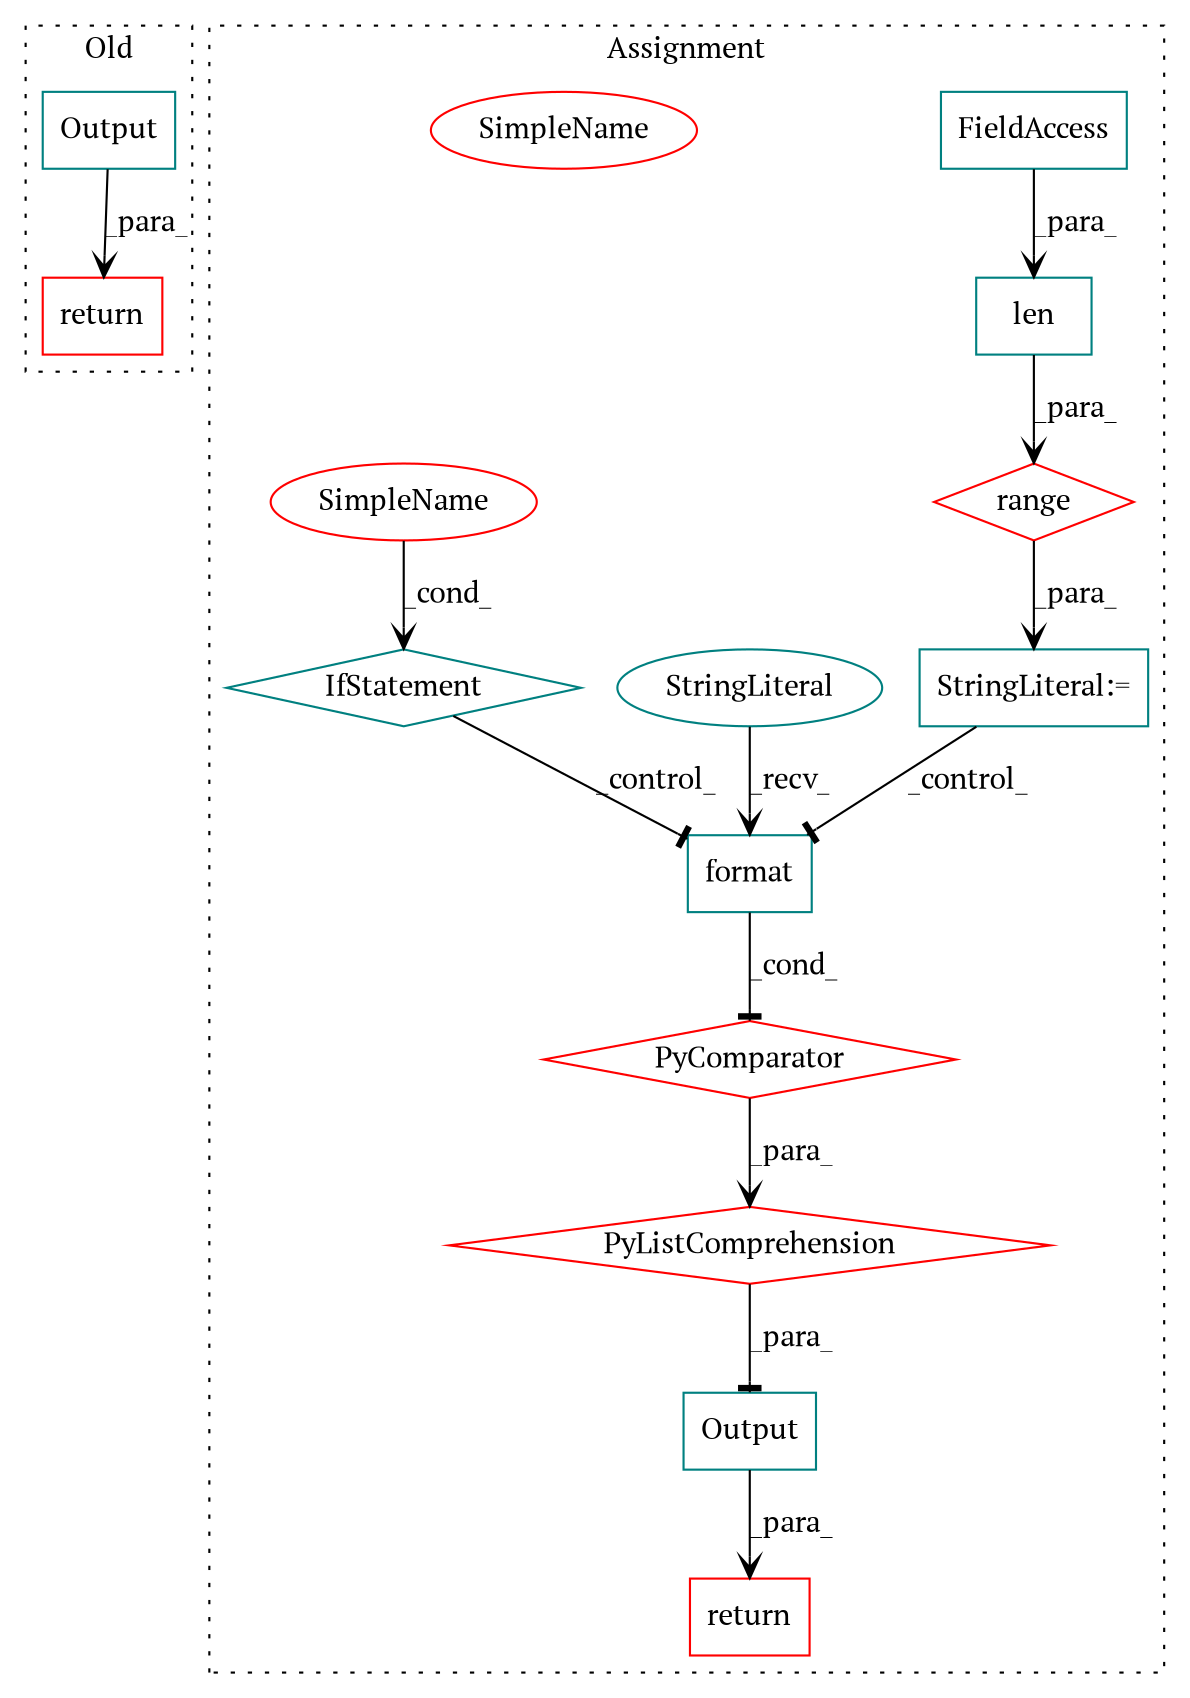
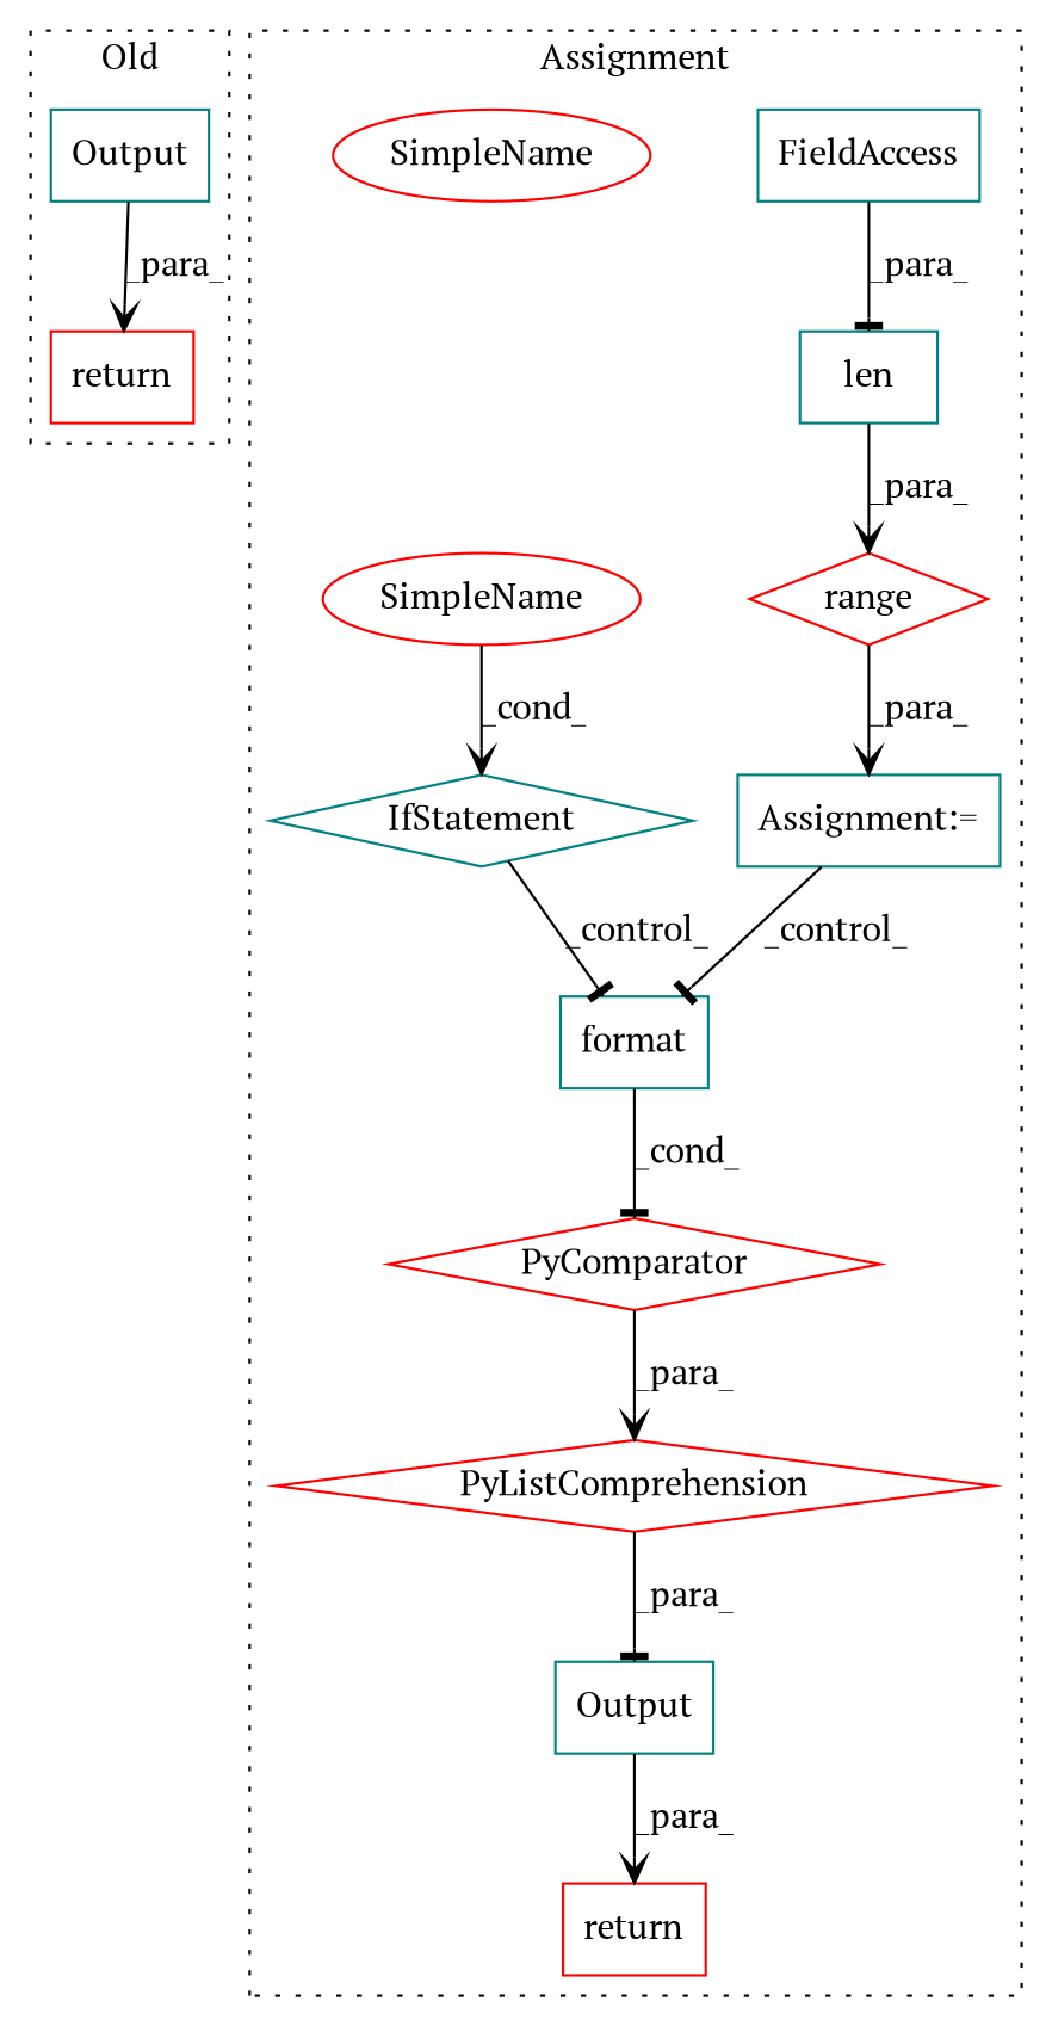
  digraph {
    fontname="PT Serif"
    node [a=32 color=teal fontname="PT Serif" l=42 s=1813 shape=box]
    edge [arrowhead=vee fontname="PT Serif"]
    n1 [l=8 label=Output s=1713]
    n2 [a=41 color=red l=7 label=return s=1706]
    n3 [a=41 color=red l=7 label=return s=1706]
    n4 [l="18,-5" label=Output s="1713,1863"]
    n5 [a=113 color=red label=PyComparator shape=diamond]
    n6 [l="4,1" label=len s="1826,1844"]
    n7 [a=22 l=14 label=FieldAccess s=1830]
    n8 [l="7,1" label=format s="1746,1754"]
    n9 [a=42 color=red l=5 label=SimpleName s=1850 shape=ellipse]
    n10 [a=25 label=IfStatement shape=diamond]
    n11 [color=red l="6,1" label=range s="1820,1845" shape=diamond]
-   n12 [a=7 label="StringLiteral:="]
+   n12 [a=7 label="Assignment:="]
    n13 [a=109 color=red l=132 label=PyListComprehension s=1731 shape=diamond]
-   n14 [a=45 l=14 label=StringLiteral s=1731 shape=ellipse]
    n15 [a=42 color=red l=5 label=SimpleName s=1850 shape=ellipse]
    subgraph cluster_1 {
      label=Old
      style=dotted
      n1
      n2
    }
    subgraph cluster_2 {
      label=Assignment
      style=dotted
      n3
      n4
      n5
      n6
      n7
      n8
      n9
      n10
      n11
      n12
      n13
-     n14
      n15
    }
    n1 -> n2 [label=_para_]
    n4 -> n3 [label=_para_]
    n5 -> n13 [label=_para_]
    n6 -> n11 [label=_para_]
-   n7 -> n6 [label=_para_]
+   n7 -> n6 [arrowhead=tee label=_para_]
    n8 -> n5 [arrowhead=tee label=_cond_]
    n10 -> n8 [arrowhead=tee label=_control_]
    n11 -> n12 [label=_para_]
    n12 -> n8 [arrowhead=tee label=_control_]
    n13 -> n4 [arrowhead=tee label=_para_]
-   n14 -> n8 [label=_recv_]
    n15 -> n10 [label=_cond_]
  }
